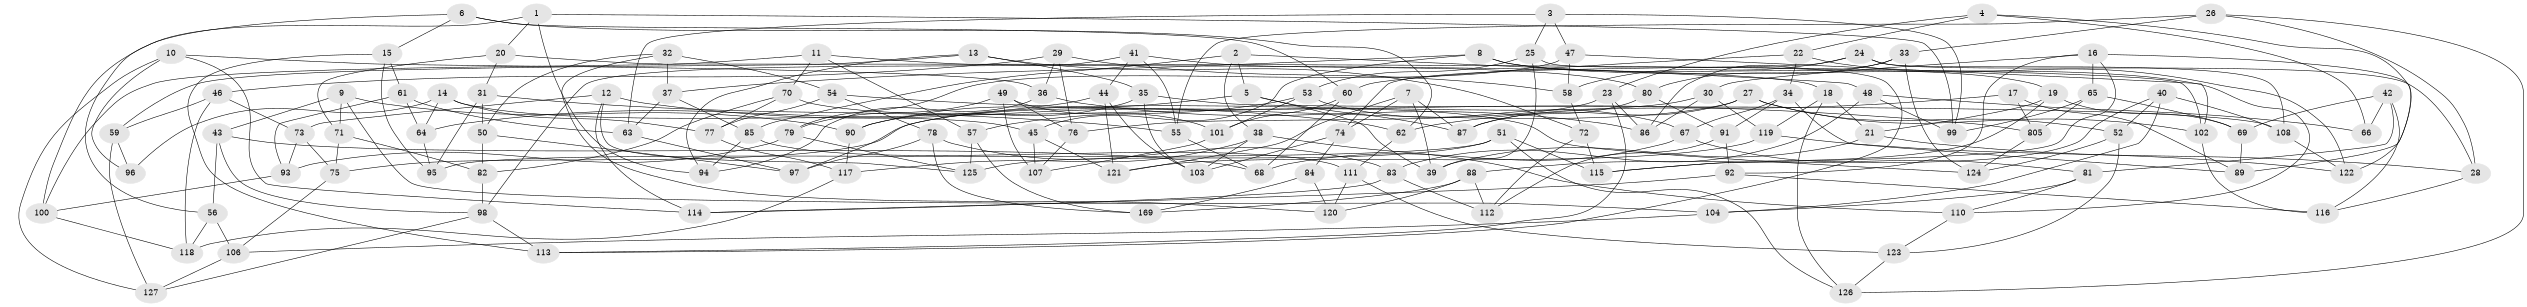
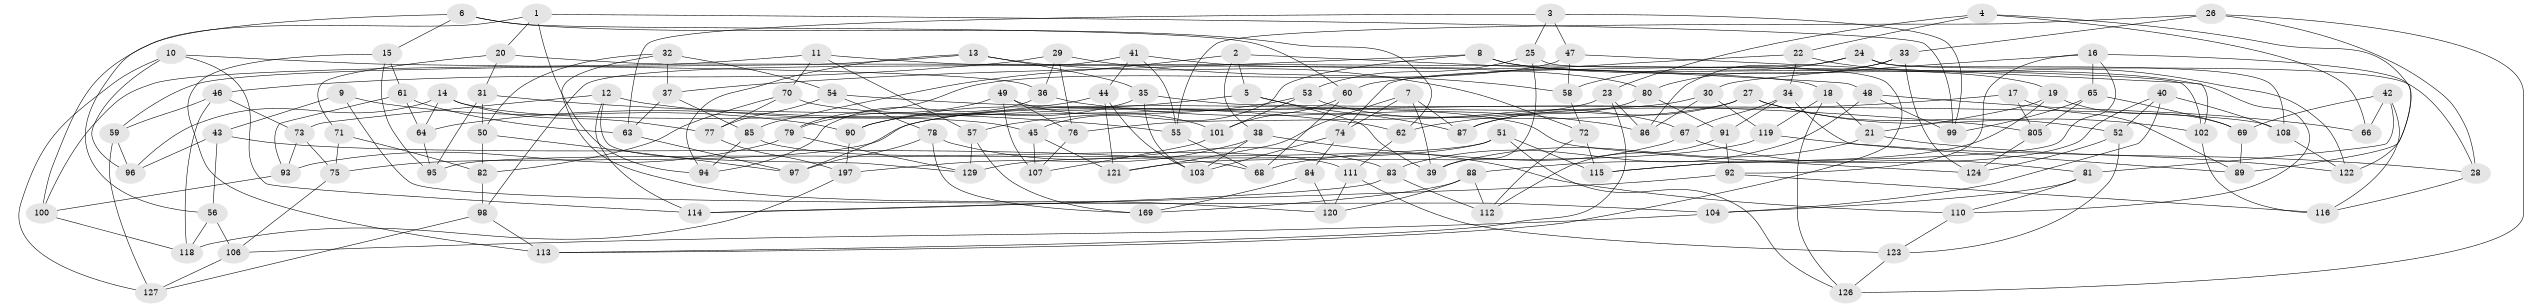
  graph {
    fontname="DejaVu Serif"
    node [color=gray90 fontname="DejaVu Serif" style=filled]
    edge [fontname="DejaVu Serif"]
    1
    20
    94
    99
    100
    71
    31
    102
    118
    2
    5
    38
    48
    85
    39
    87
    90
    110
    103
-   117
+   117 [label=197]
    66
    83
    111
    3
    25
    47
    63
    113
    53
    58
    79
    97
    4
    22
    23
    89
    60
    122
    34
    76
    86
    6
    15
    56
    62
    61
    95
    106
    68
    101
    7
    74
    121
    84
    8
    19
    37
    45
    21
    69
    88
    107
    123
    9
    43
    104
    96
    75
    82
    10
    36
    114
    127
    11
    18
    57
    70
    119
    126
-   125
+   125 [label=129]
    n81 [label=169]
    77
    124
    12
    73
    93
    13
    35
    59
    72
    108
    115
    112
    14
    64
    16
    30
    65
    92
    n100 [label=805]
    116
    17
    28
    120
    55
    50
    67
    91
    24
    26
    33
    80
    27
    52
    29
    46
    32
    54
    78
    81
    40
    41
    44
    98
    42
    49
    51
    1 -- 20
    1 -- 94
    1 -- 99
    1 -- 100
    20 -- 71
    20 -- 31
    20 -- 102
    100 -- 118
    71 -- 75
    71 -- 82
    31 -- 95
    31 -- 55
    31 -- 50
    102 -- 116
    2 -- 5
    2 -- 38
    2 -- 48
    2 -- 85
    5 -- 39
    5 -- 87
    5 -- 90
    38 -- 110
    38 -- 103
    38 -- 117
    48 -- 99
    48 -- 66
    48 -- 83
    85 -- 94
    85 -- 111
    90 -- 117
    110 -- 123
    117 -- 118
    83 -- 114
    83 -- 112
    111 -- 123
    111 -- 120
    3 -- 99
    3 -- 25
    3 -- 47
    3 -- 63
    25 -- 39
    25 -- 113
    25 -- 53
    47 -- 102
    47 -- 58
    47 -- 79
    63 -- 97
    53 -- 101
    53 -- 57
    53 -- 67
    58 -- 72
    79 -- 125
    79 -- 93
    4 -- 66
    4 -- 22
    4 -- 23
    4 -- 89
    22 -- 60
    22 -- 122
    22 -- 34
    23 -- 113
    23 -- 76
    23 -- 86
    60 -- 68
    60 -- 101
    34 -- 89
    34 -- 67
    34 -- 91
    76 -- 107
    6 -- 60
    6 -- 15
    6 -- 56
    6 -- 62
    15 -- 113
    15 -- 61
    15 -- 95
    56 -- 118
    56 -- 106
    62 -- 111
    61 -- 63
    61 -- 93
    61 -- 64
    106 -- 127
    101 -- 107
    7 -- 39
    7 -- 87
    7 -- 74
    7 -- 121
    74 -- 103
    74 -- 84
    84 -- n81
    84 -- 120
    8 -- 110
    8 -- 19
    8 -- 37
    8 -- 45
    19 -- 21
    19 -- 69
    19 -- 88
    37 -- 85
    37 -- 63
    45 -- 121
    45 -- 107
    21 -- 39
    21 -- 28
    69 -- 89
    88 -- n81
    88 -- 112
    88 -- 120
    123 -- 126
-   9 -- 71
    9 -- 90
    9 -- 43
    9 -- 104
    43 -- 56
    43 -- 68
-   43 -- 98
+   43 -- 96
    104 -- 106
    75 -- 106
    82 -- 98
    10 -- 96
    10 -- 36
    10 -- 114
    10 -- 127
    36 -- 94
    36 -- 86
    11 -- 100
    11 -- 18
    11 -- 57
    11 -- 70
    18 -- 21
    18 -- 119
    18 -- 126
    57 -- 125
    57 -- n81
    70 -- 82
    70 -- 77
    70 -- 124
    119 -- 122
    119 -- 121
    77 -- 117
    12 -- 62
    12 -- 114
    12 -- 125
    12 -- 73
    73 -- 75
    73 -- 93
    93 -- 100
    13 -- 94
    13 -- 35
    13 -- 59
    13 -- 72
    35 -- 90
    35 -- 103
    35 -- 108
    59 -- 96
    59 -- 127
    72 -- 115
    72 -- 112
    108 -- 122
    14 -- 45
    14 -- 96
    14 -- 77
    14 -- 64
    64 -- 95
    16 -- 122
    16 -- 115
    16 -- 30
    16 -- 65
    16 -- 92
    30 -- 97
    30 -- 86
    30 -- 119
    65 -- 99
    65 -- 69
    65 -- n100
    92 -- 114
    92 -- 116
    n100 -- 124
    17 -- 89
    17 -- 62
    17 -- n100
    28 -- 116
    55 -- 68
    50 -- 97
    50 -- 82
    67 -- 68
    67 -- 81
    91 -- 112
    91 -- 92
    24 -- 58
    24 -- 74
    24 -- 108
    24 -- 28
    26 -- 126
    26 -- 28
    26 -- 55
    26 -- 33
    33 -- 86
    33 -- 124
    33 -- 80
    80 -- 87
    80 -- 91
    27 -- 102
    27 -- 87
    27 -- 75
    27 -- 52
    52 -- 123
    52 -- 124
    29 -- 58
    29 -- 76
    29 -- 36
    29 -- 46
    46 -- 118
    46 -- 73
    46 -- 59
    32 -- 37
    32 -- 120
    32 -- 50
    32 -- 54
    54 -- 77
    54 -- n100
    54 -- 78
    78 -- 83
    78 -- 97
    78 -- n81
    81 -- 110
    81 -- 104
    40 -- 104
    40 -- 108
    40 -- 115
    40 -- 52
    41 -- 55
    41 -- 80
    41 -- 44
    41 -- 98
    44 -- 103
    44 -- 121
    44 -- 64
    98 -- 113
    98 -- 127
    42 -- 66
    42 -- 69
    42 -- 116
    42 -- 81
    49 -- 79
    49 -- 76
    49 -- 101
    49 -- 107
    51 -- 95
    51 -- 126
    51 -- 125
    51 -- 115
  }
